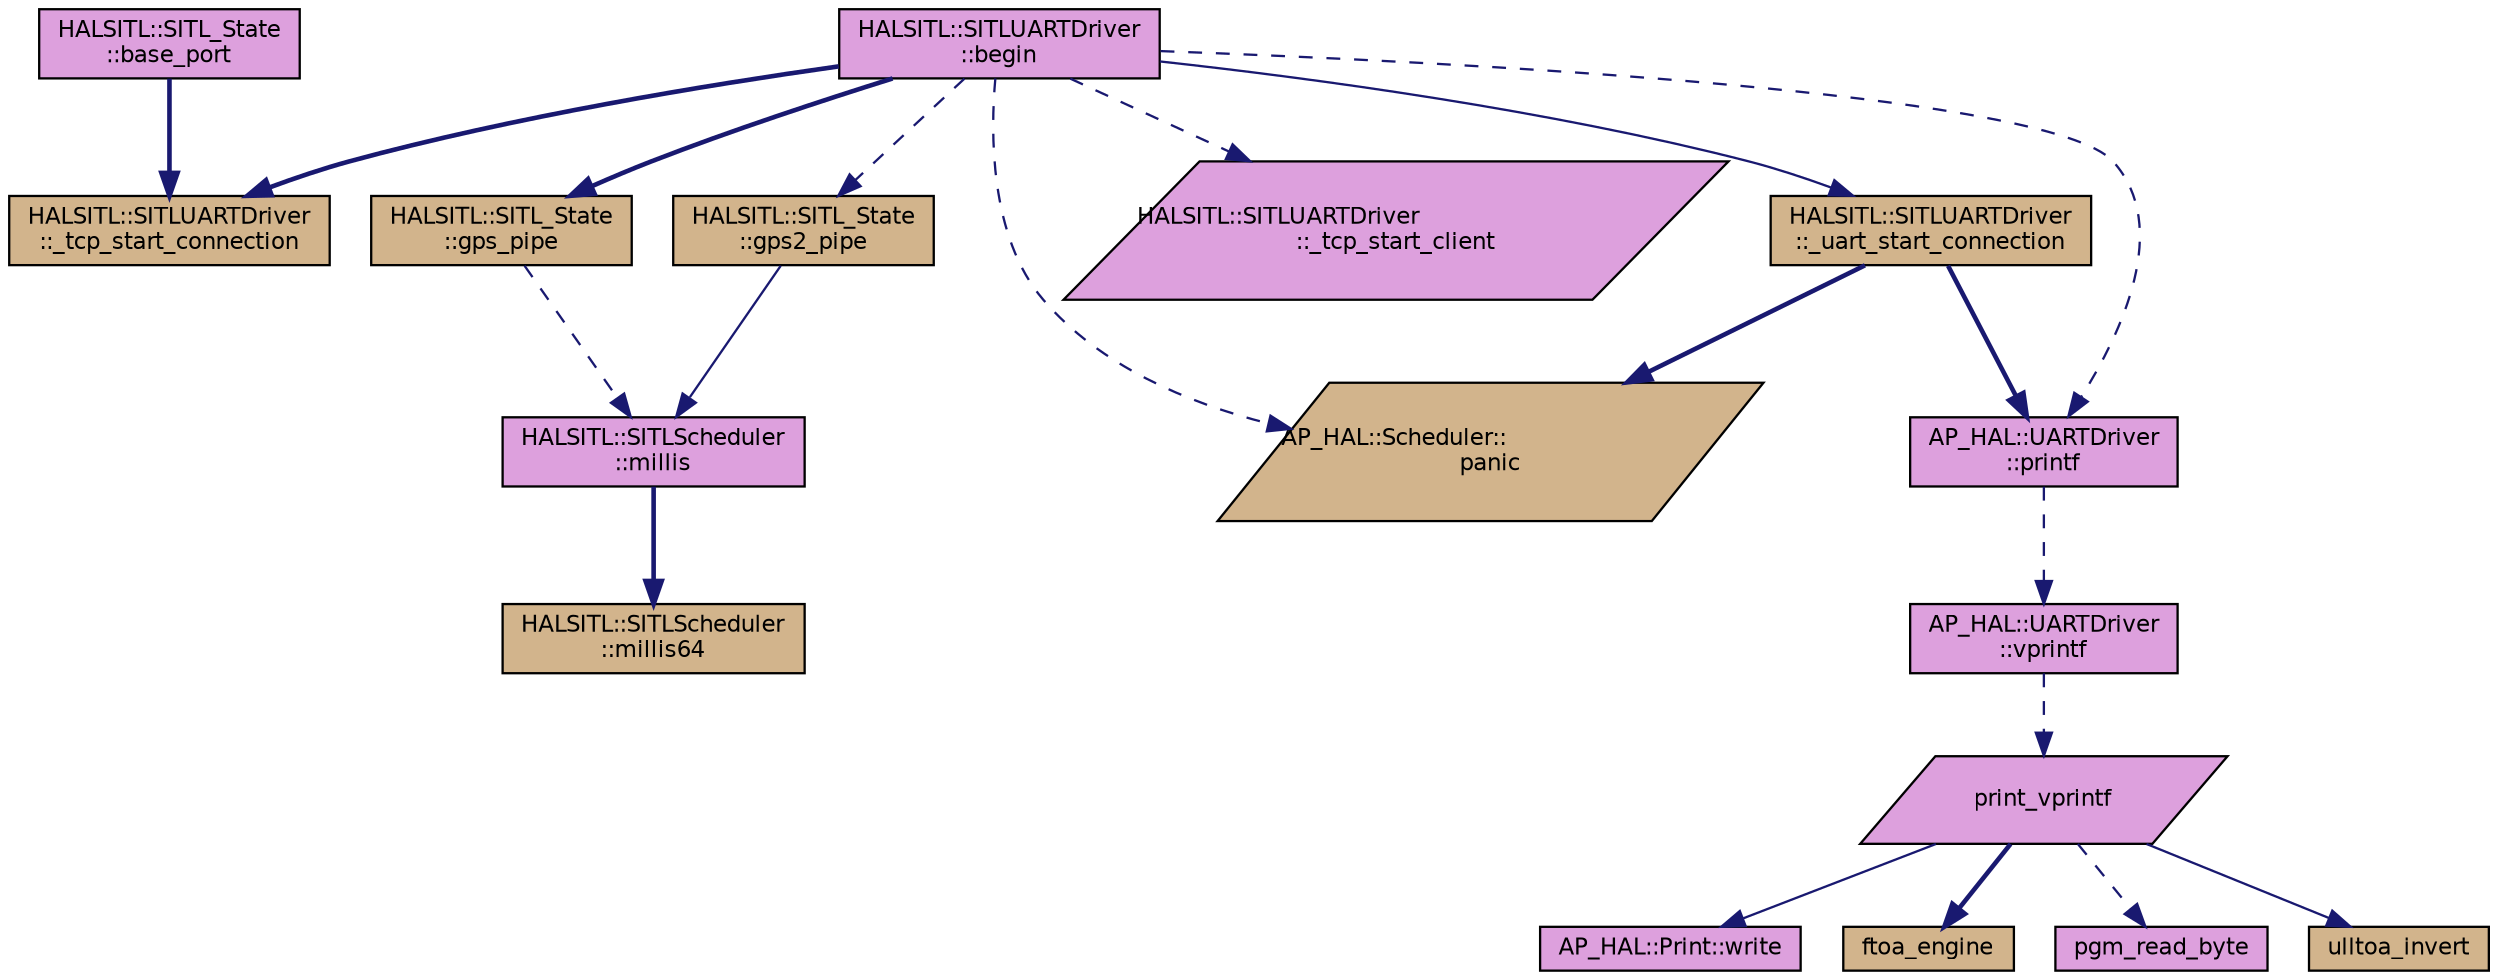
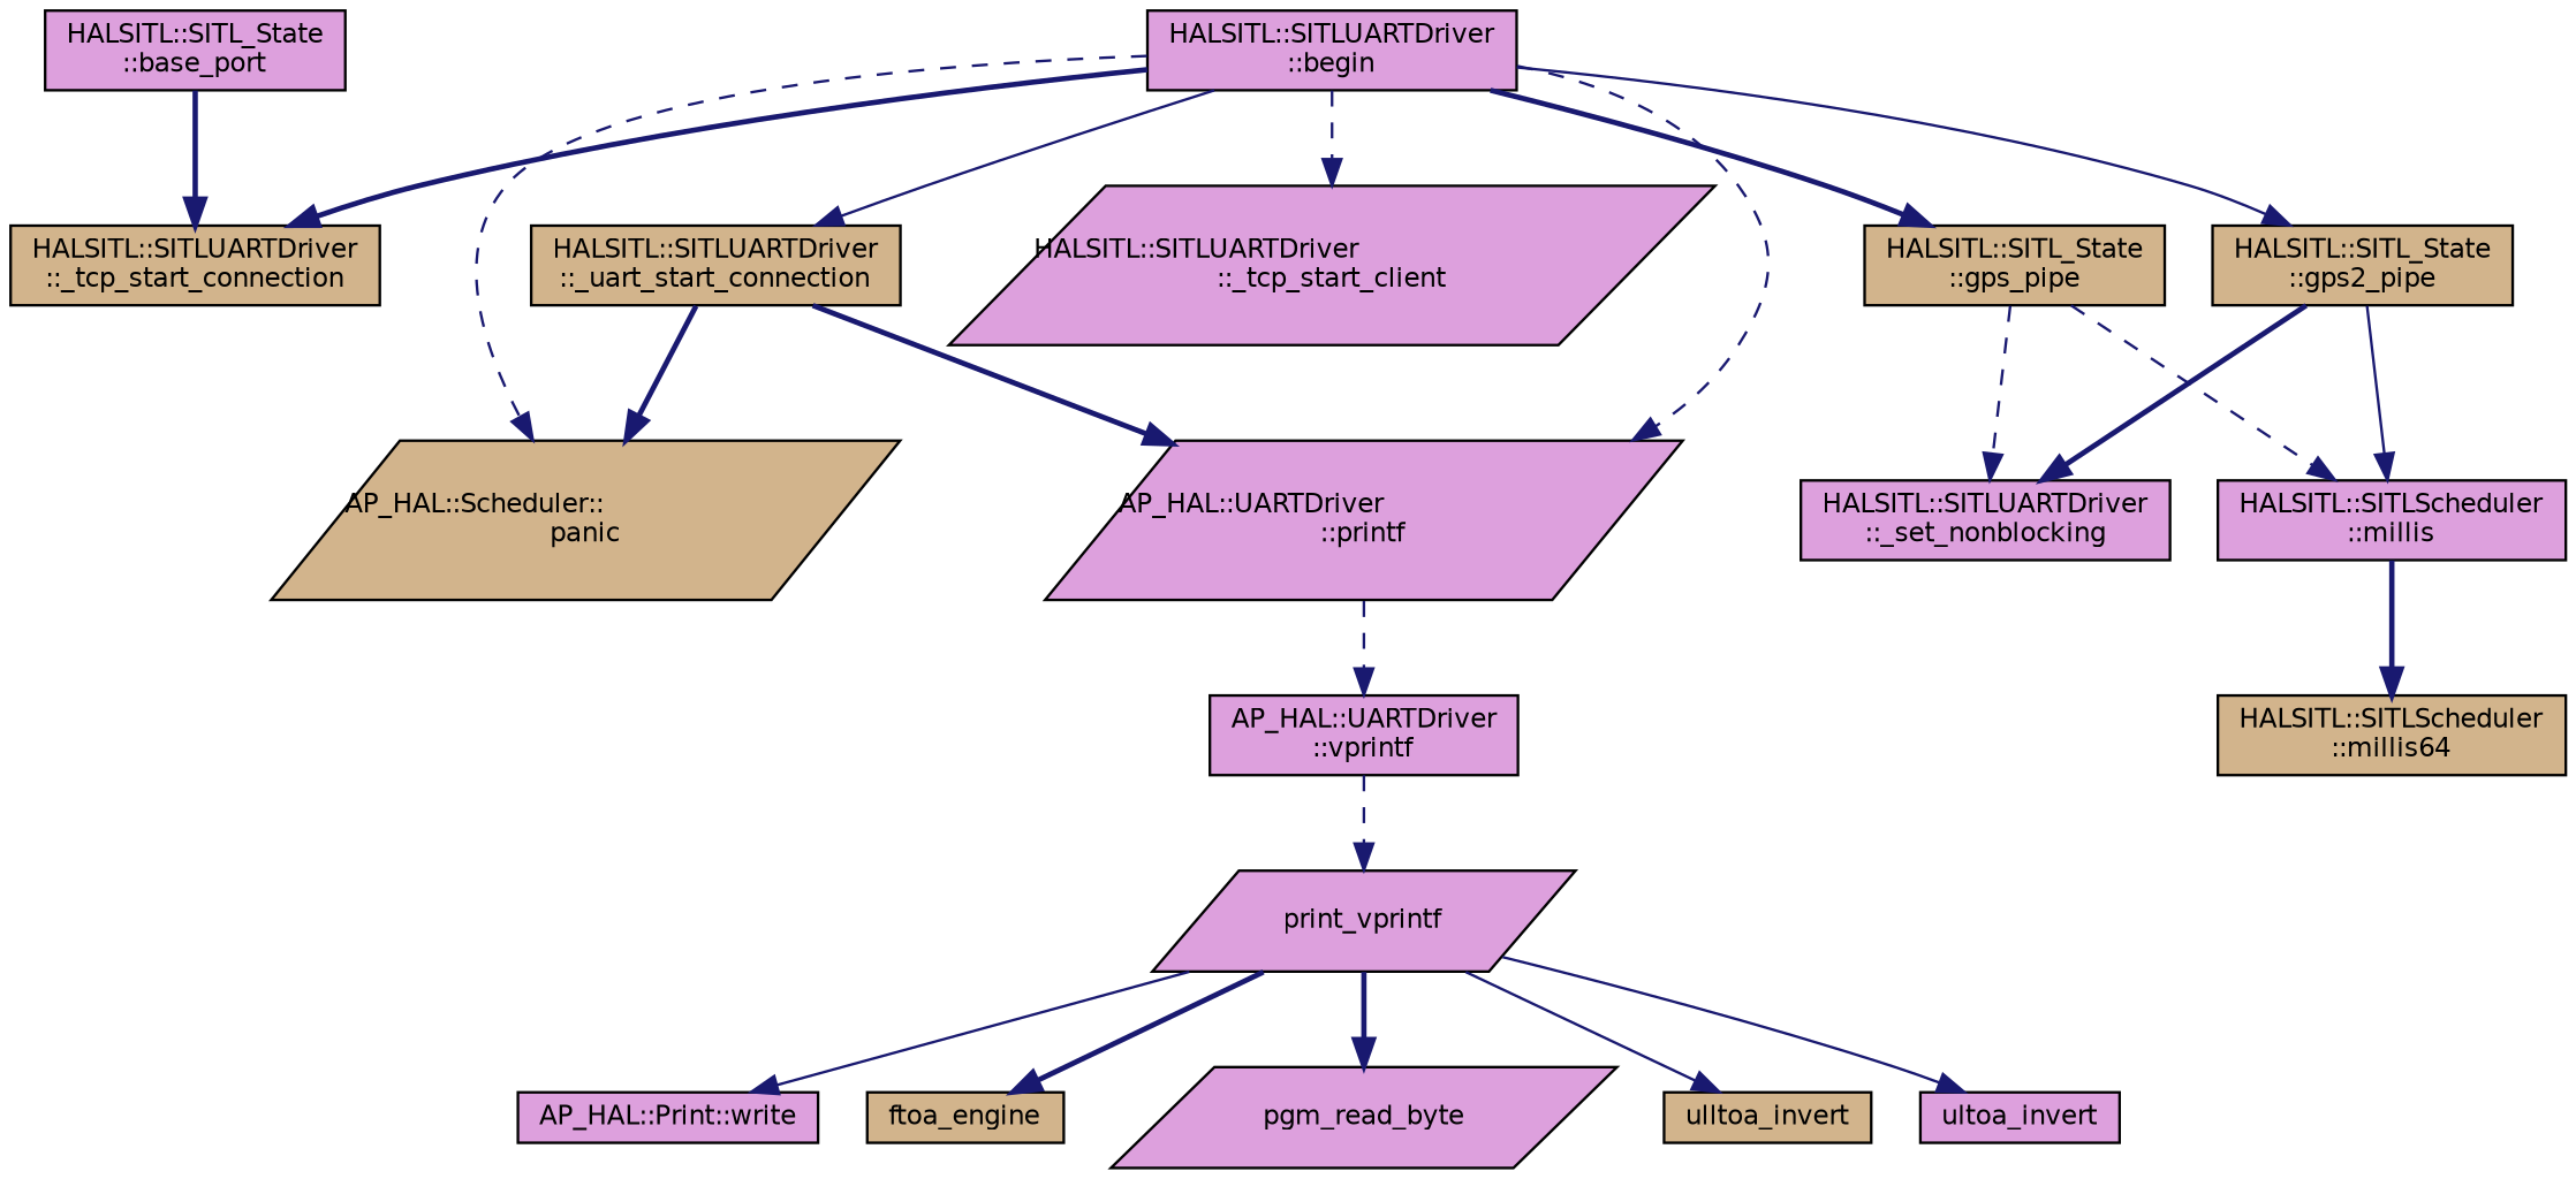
  digraph {
    rankdir=TB
    node [color=black fillcolor=plum fontname=Helvetica fontsize=10 shape=box style=filled]
    edge [color=midnightblue fontname=Helvetica fontsize=10 labelfontname=Helvetica labelfontsize=10 style=bold]
    n1 [fontcolor=black height=0.2 label="HALSITL::SITLUARTDriver\l::begin" width=0.4]
    n2 [fillcolor=tan height=0.2 label="HALSITL::SITL_State\l::gps_pipe" width=0.4]
    n3 [fillcolor=tan height=0.2 label="HALSITL::SITL_State\l::gps2_pipe" width=0.4]
    n4 [fillcolor=tan height=0.2 label="HALSITL::SITLUARTDriver\l::_tcp_start_connection" width=0.4]
    n5 [fillcolor=tan height=0.2 label="AP_HAL::Scheduler::\lpanic" shape=parallelogram width=0.4]
    n6 [height=0.2 label="HALSITL::SITLUARTDriver\l::_tcp_start_client" shape=parallelogram width=0.4]
-   n7 [height=0.2 label="AP_HAL::UARTDriver\l::printf" width=0.4]
+   n7 [height=0.2 label="AP_HAL::UARTDriver\l::printf" shape=parallelogram width=0.4]
    n8 [fillcolor=tan height=0.2 label="HALSITL::SITLUARTDriver\l::_uart_start_connection" width=0.4]
    n9 [height=0.2 label="HALSITL::SITLScheduler\l::millis" width=0.4]
+   n10 [height=0.2 label="HALSITL::SITLUARTDriver\l::_set_nonblocking" width=0.4]
    n11 [height=0.2 label="AP_HAL::UARTDriver\l::vprintf" width=0.4]
    n12 [fillcolor=tan height=0.2 label="HALSITL::SITLScheduler\l::millis64" width=0.4]
    n13 [height=0.2 label="HALSITL::SITL_State\l::base_port" width=0.4]
    n14 [height=0.2 label=print_vprintf shape=parallelogram width=0.4]
    n15 [height=0.2 label="AP_HAL::Print::write" width=0.4]
    n16 [fillcolor=tan height=0.2 label=ftoa_engine width=0.4]
-   n17 [height=0.2 label=pgm_read_byte width=0.4]
+   n17 [height=0.2 label=pgm_read_byte shape=parallelogram width=0.4]
    n18 [fillcolor=tan height=0.2 label=ulltoa_invert width=0.4]
+   n19 [height=0.2 label=ultoa_invert width=0.4]
    n1 -> n2
-   n1 -> n3 [style=dashed]
+   n1 -> n3 [style=solid]
    n1 -> n4
    n1 -> n5 [style=dashed]
    n1 -> n6 [style=dashed]
    n1 -> n7 [style=dashed]
    n1 -> n8 [style=solid]
    n2 -> n9 [style=dashed]
+   n2 -> n10 [style=dashed]
    n3 -> n9 [style=solid]
+   n3 -> n10
    n7 -> n11 [style=dashed]
    n8 -> n5
    n8 -> n7
    n9 -> n12
    n11 -> n14 [style=dashed]
    n13 -> n4
    n14 -> n15 [style=solid]
    n14 -> n16
-   n14 -> n17 [style=dashed]
+   n14 -> n17
    n14 -> n18 [style=solid]
+   n14 -> n19 [style=solid]
  }
